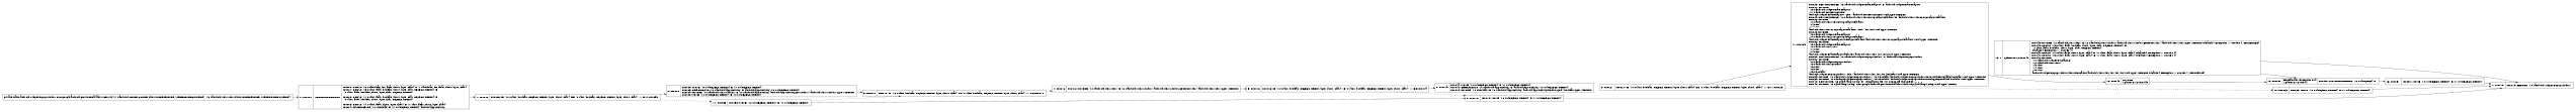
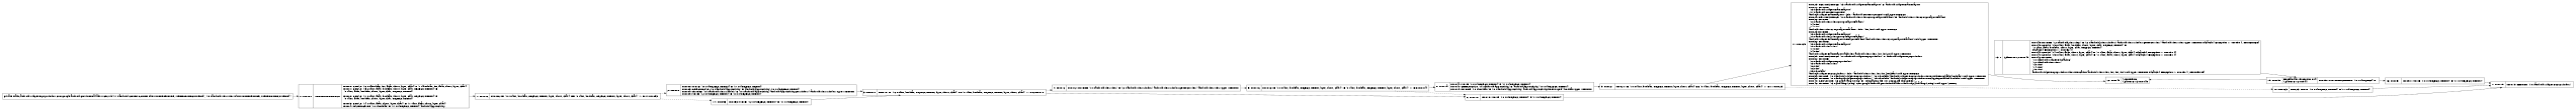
  digraph {
    rankdir=LR
    node [shape=record]
    n1 [label="{0\:\ 0x0000|MTH_ENTER_BLOCK\l|0x0000: CONST  (r6 I:?[boolean, int, float, short, byte, char]) = (1 ?[boolean, int, float, short, byte, char]) \l0x0001: CONST  (r5 I:?[int, float, boolean, short, byte, char, OBJECT, ARRAY]) = \l  (0 ?[int, float, boolean, short, byte, char, OBJECT, ARRAY])\l \l0x0002: CONST  (r1 I:?[int, float, boolean, short, byte, char, OBJECT, ARRAY]) = \l  (0 ?[int, float, boolean, short, byte, char, OBJECT, ARRAY])\l \l0x0003: CONST  (r4 I:?[int, float, short, byte, char]) = (\-1 ?[int, float, short, byte, char]) \l0x0004: INSTANCE_OF  (r0 I:boolean) = (r7 I:?[OBJECT, ARRAY]) android.app.Activity \l}"]
    n2 [label="{1\:\ 0x0006|0x0006: IF  (r0 I:?[int, boolean, OBJECT, ARRAY, byte, short, char]) == (0 ?[int, boolean, OBJECT, ARRAY, byte, short, char])  \-\> B:17:0x0053 \l}"]
    n3 [label="{2\:\ 0x0008|0x0008: MOVE  (r0 I:?[OBJECT, ARRAY]) = (r7 I:?[OBJECT, ARRAY]) \l0x0009: CHECK_CAST  (r0 I:android.app.Activity) = (android.app.Activity) (r0 I:?[OBJECT, ARRAY]) \l0x000b: INVOKE  (r0 I:android.view.Window) = (r0 I:android.app.Activity) android.app.Activity.getWindow():android.view.Window type: VIRTUAL \l0x000f: MOVE  (r2 I:?[OBJECT, ARRAY]) = (r0 I:?[OBJECT, ARRAY]) \l}"]
    n4 [label="{17\:\ 0x0053|0x0053: MOVE  (r2 I:?[OBJECT, ARRAY]) = (r1 I:?[OBJECT, ARRAY]) \l}"]
    n5 [label="{3\:\ 0x0010|0x0010: IF  (r2 I:?[int, boolean, OBJECT, ARRAY, byte, short, char]) == (0 ?[int, boolean, OBJECT, ARRAY, byte, short, char])  \-\> B:6:0x0018 \l}"]
    n6 [label="{4\:\ 0x0012|0x0012: INVOKE  (r0 I:android.view.View) = (r2 I:android.view.Window) android.view.Window.getDecorView():android.view.View type: VIRTUAL \l}"]
    n7 [label="{6\:\ 0x0018|0x0018: MOVE  (r0 I:?[OBJECT, ARRAY]) = (r1 I:?[OBJECT, ARRAY]) \l}"]
    n8 [label="{5\:\ 0x0016|0x0016: IF  (r0 I:?[int, boolean, OBJECT, ARRAY, byte, short, char]) != (0 ?[int, boolean, OBJECT, ARRAY, byte, short, char])  \-\> B:8:0x001a \l}"]
    n9 [label="{7\:\ 0x0019|0x0019: RETURN  (r0 I:android.widget.PopupWindow) \l}"]
    n10 [label="{8\:\ 0x001a|0x001a: MOVE  (r0 I:?[OBJECT, ARRAY]) = (r7 I:?[OBJECT, ARRAY]) \l0x001b: CHECK_CAST  (r0 I:android.app.Activity) = (android.app.Activity) (r0 I:?[OBJECT, ARRAY]) \l0x001d: INVOKE  (r0 I:boolean) = (r0 I:android.app.Activity) android.app.Activity.isDestroyed():boolean type: VIRTUAL \l}"]
    n11 [label="{9\:\ 0x0021|0x0021: IF  (r0 I:?[int, boolean, OBJECT, ARRAY, byte, short, char]) == (0 ?[int, boolean, OBJECT, ARRAY, byte, short, char])  \-\> B:11:0x0025 \l}"]
    n12 [label="{10\:\ 0x0023|0x0023: MOVE  (r0 I:?[OBJECT, ARRAY]) = (r1 I:?[OBJECT, ARRAY]) \l}"]
-   n13 [label="{11\:\ 0x0025|0x0025: NEW_INSTANCE  (r3 I:android.widget.FrameLayout) =  android.widget.FrameLayout \l0x0027: INVOKE  \l  (r3 I:android.widget.FrameLayout)\l  (r7 I:android.content.Context)\l android.widget.FrameLayout.\<init\>(android.content.Context):void type: DIRECT \l0x002a: NEW_INSTANCE  (r0 I:android.view.ViewGroup$LayoutParams) =  android.view.ViewGroup$LayoutParams \l0x002c: INVOKE  \l  (r0 I:android.view.ViewGroup$LayoutParams)\l  (r4 I:int)\l  (r4 I:int)\l android.view.ViewGroup.LayoutParams.\<init\>(int, int):void type: DIRECT \l0x002f: INVOKE  \l  (r3 I:android.widget.FrameLayout)\l  (r0 I:android.view.ViewGroup$LayoutParams)\l android.widget.FrameLayout.setLayoutParams(android.view.ViewGroup$LayoutParams):void type: VIRTUAL \l0x0032: INVOKE  \l  (r3 I:android.widget.FrameLayout)\l  (r8 I:android.view.View)\l  (r4 I:int)\l  (r4 I:int)\l android.widget.FrameLayout.addView(android.view.View, int, int):void type: VIRTUAL \l0x0035: NEW_INSTANCE  (r0 I:android.widget.PopupWindow) =  android.widget.PopupWindow \l0x0037: INVOKE  \l  (r0 I:android.widget.PopupWindow)\l  (r3 I:android.view.Context)\l  (r6 I:int)\l  (r6 I:int)\l  (r5 I:boolean)\l android.widget.PopupWindow.\<init\>(android.view.View, int, int, boolean):void type: DIRECT \l0x003a: INVOKE  (r0 I:android.widget.PopupWindow), (r6 I:boolean) android.widget.PopupWindow.setOutsideTouchable(boolean):void type: VIRTUAL \l0x003d: INVOKE  (r0 I:android.widget.PopupWindow), (r5 I:boolean) android.widget.PopupWindow.setClippingEnabled(boolean):void type: VIRTUAL \l0x0040: CONST_STR  (r3 I:java.lang.String) =  \"Displaying the 1x1 popup off the screen.\" \l0x0042: INVOKE  (r3 I:java.lang.String) com.google.android.gms.internal.ads.zzaxa.zzdp(java.lang.String):void type: STATIC \l}"]
-   n14 [label="{12\:\ 0x0045|INVOKE\lSplitter:B:12:0x0045\l}"]
+   n13 [label="{11\:\ 0x0025|0x0025: NEW_INSTANCE  (r3 I:android.widget.FrameLayout) =  android.widget.FrameLayout \l0x0027: INVOKE  \l  (r3 I:android.widget.FrameLayout)\l  (r7 I:android.content.Context)\l android.widget.FrameLayout.\<init\>(android.content.Context):void type: DIRECT \l0x002a: NEW_INSTANCE  (r0 I:android.view.ViewGroup$LayoutParams) =  android.view.ViewGroup$LayoutParams \l0x002c: INVOKE  \l  (r0 I:android.view.ViewGroup$LayoutParams)\l  (r4 I:int)\l  (r4 I:int)\l android.view.ViewGroup.LayoutParams.\<init\>(int, int):void type: DIRECT \l0x002f: INVOKE  \l  (r3 I:android.widget.FrameLayout)\l  (r0 I:android.view.ViewGroup$LayoutParams)\l android.widget.FrameLayout.setLayoutParams(android.view.ViewGroup$LayoutParams):void type: VIRTUAL \l0x0032: INVOKE  \l  (r3 I:android.widget.FrameLayout)\l  (r8 I:android.view.View)\l  (r4 I:int)\l  (r4 I:int)\l android.widget.FrameLayout.addView(android.view.View, int, int):void type: VIRTUAL \l0x0035: NEW_INSTANCE  (r0 I:android.widget.PopupWindow) =  android.widget.PopupWindow \l0x0037: INVOKE  \l  (r0 I:android.widget.PopupWindow)\l  (r3 I:android.view.View)\l  (r6 I:int)\l  (r6 I:int)\l  (r5 I:boolean)\l android.widget.PopupWindow.\<init\>(android.view.View, int, int, boolean):void type: DIRECT \l0x003a: INVOKE  (r0 I:android.widget.PopupWindow), (r6 I:boolean) android.widget.PopupWindow.setOutsideTouchable(boolean):void type: VIRTUAL \l0x003d: INVOKE  (r0 I:android.widget.PopupWindow), (r5 I:boolean) android.widget.PopupWindow.setClippingEnabled(boolean):void type: VIRTUAL \l0x0040: CONST_STR  (r3 I:java.lang.String) =  \"Displaying the 1x1 popup off the screen.\" \l0x0042: INVOKE  (r3 I:java.lang.String) com.google.android.gms.internal.ads.zzaxa.zzdp(java.lang.String):void type: STATIC \l}"]
+   n14 [label="{12\:\ 0x0045|SYNTHETIC\lSplitter:B:12:0x0045\l}"]
    n15 [label="{15\:\ 0x0050|ExcHandler: Exception null\lSplitter:B:12:0x0041\l|0x0050: MOVE_EXCEPTION  (r0 I:?[OBJECT]) =  \l}"]
    n16 [label="{13\:\ ?|Splitter:B:12:0x0045\l|0x0045: INVOKE  (r2 I:android.view.View) = (r2 I:android.view.Window) android.view.Window.getDecorView():android.view.View type: VIRTUAL A[Catch:\{ Exception \-\> 0x0050 \}, TRY_ENTER]\l0x0049: CONST  (r3 I:?[int, float, boolean, short, byte, char, OBJECT, ARRAY]) = \l  (0 ?[int, float, boolean, short, byte, char, OBJECT, ARRAY])\l A[Catch:\{ Exception \-\> 0x0050 \}]\l0x004a: CONST  (r4 I:?[int, float, short, byte, char]) = (\-1 ?[int, float, short, byte, char]) A[Catch:\{ Exception \-\> 0x0050 \}]\l0x004b: CONST  (r5 I:?[int, float, short, byte, char]) = (\-1 ?[int, float, short, byte, char]) A[Catch:\{ Exception \-\> 0x0050 \}]\l0x004c: INVOKE  \l  (r0 I:android.widget.Displaying)\l  (r2 I:android.view.View)\l  (r3 I:int)\l  (r4 I:int)\l  (r5 I:int)\l android.widget.PopupWindow.showAtLocation(android.view.View, int, int, int):void type: VIRTUAL A[Catch:\{ Exception \-\> 0x0050 \}, TRY_LEAVE]\l}"]
    n17 [label="{16\:\ 0x0051|0x0051: MOVE  (r0 I:?[OBJECT, ARRAY]) = (r1 I:?[OBJECT, ARRAY]) \l}"]
    n18 [label="{private static android.widget.PopupWindow com.google.android.gms.internal.ads.zzcec.zzb((r7 I:android.content.Context A[IMMUTABLE_TYPE, METHOD_ARGUMENT]), (r8 I:android.view.View A[IMMUTABLE_TYPE, METHOD_ARGUMENT])) }"]
    n1 -> n2
    n2 -> n3 [style=dashed]
    n2 -> n4 [style=dashed]
    n3 -> n5
-   n4 -> n5 [style=dashed]
+   n4 -> n5
    n5 -> n6 [style=dashed]
-   n4 -> n7
+   n5 -> n7
    n6 -> n8
    n7 -> n9
    n8 -> n7 [style=dashed]
    n8 -> n10
+   n10 -> n11
    n11 -> n12 [style=dashed]
    n11 -> n13
    n12 -> n9
    n13 -> n14
-   n14 -> n15
+   n15 -> n14
    n15 -> n17
-   n16 -> n9
    n16 -> n15
    n17 -> n9
    n18 -> n1
  }
